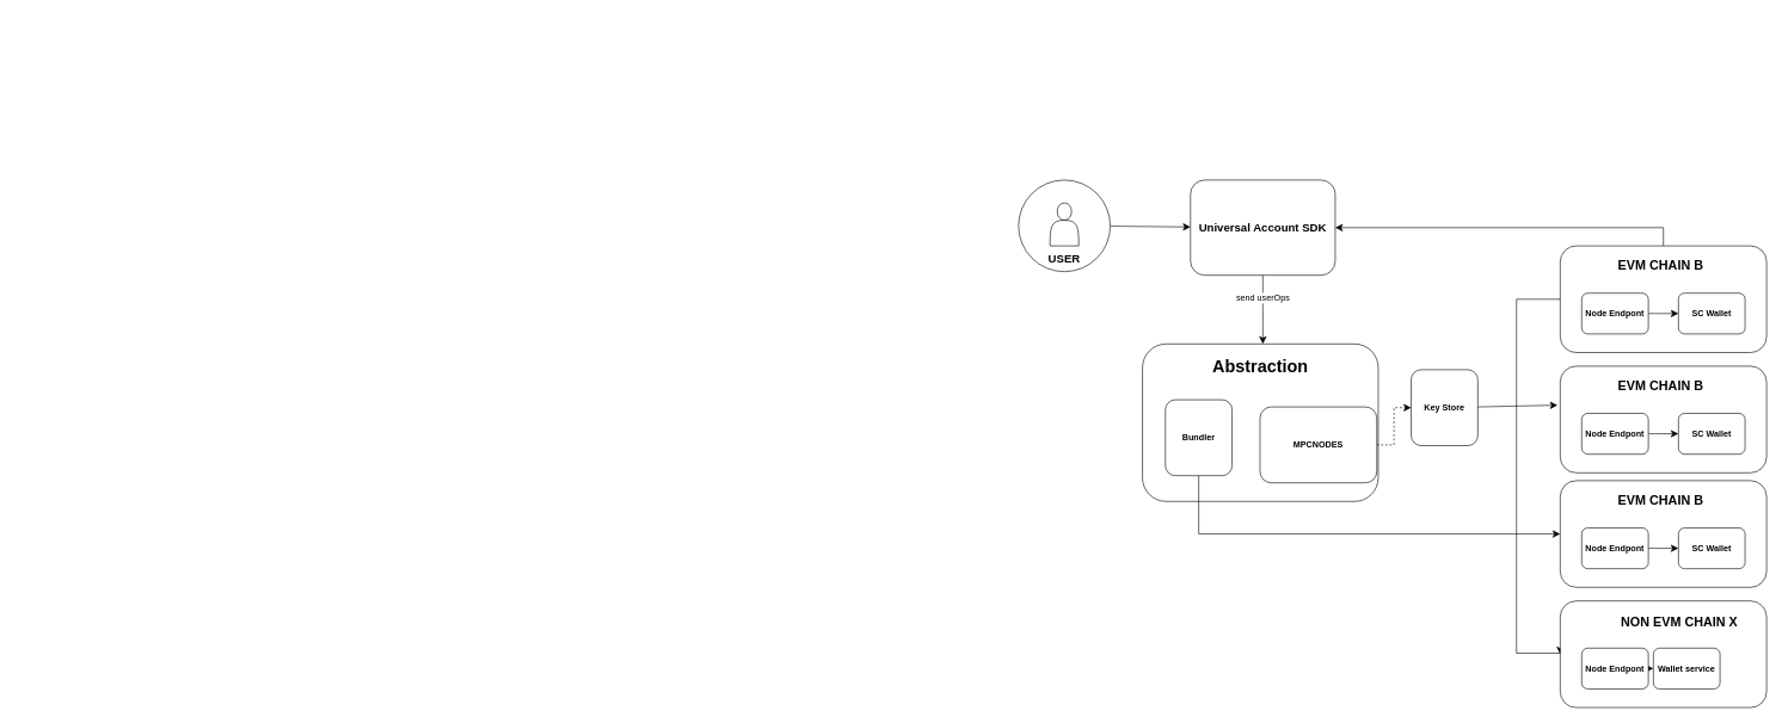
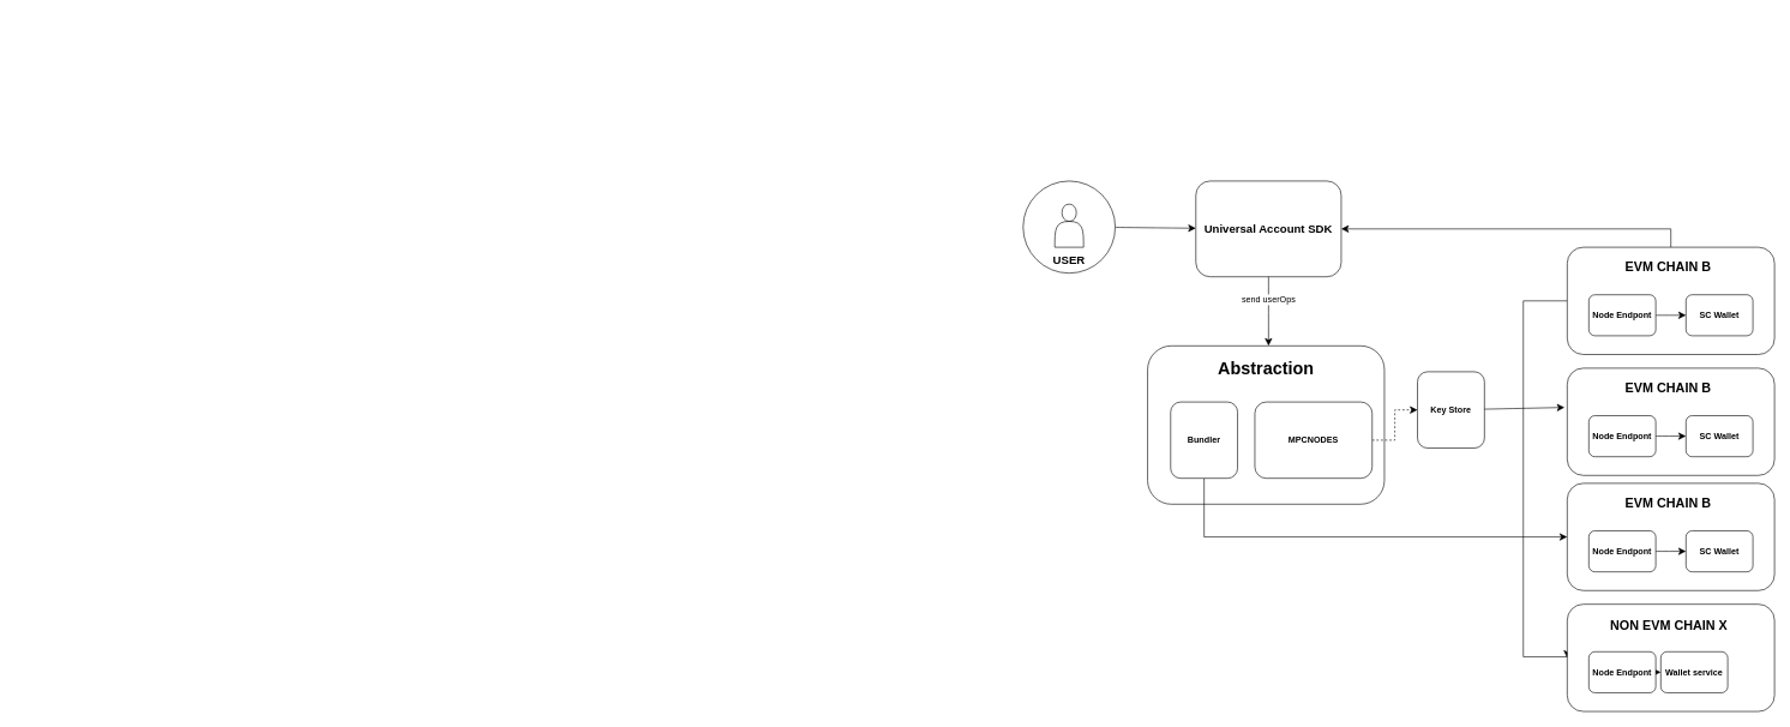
  <mxCell id="0" />
  <mxCell id="1" parent="0" />
  <mxCell id="2" value="" style="shape=image;verticalLabelPosition=bottom;labelBackgroundColor=default;verticalAlign=top;aspect=fixed;imageAspect=0;image=https://files.readme.io/d009ae7-photo_2024-04-02_17-54-04.jpg;" vertex="1" parent="1"><mxGeometry x="20.533" y="20.667" width="1200" height="848" as="geometry" /></mxCell>
  <mxCell id="3" value="" style="edgeStyle=none;curved=1;rounded=0;orthogonalLoop=1;jettySize=auto;html=1;fontSize=12;startSize=8;endSize=8;" edge="1" parent="1" source="4" target="6"><mxGeometry relative="1" as="geometry" /></mxCell>
  <mxCell id="4" value="" style="ellipse;whiteSpace=wrap;html=1;aspect=fixed;" vertex="1" parent="1"><mxGeometry x="1421" y="251" width="128" height="128" as="geometry" /></mxCell>
  <mxCell id="5" value="" style="shape=actor;whiteSpace=wrap;html=1;" vertex="1" parent="1"><mxGeometry x="1465" y="283" width="40" height="60" as="geometry" /></mxCell>
  <mxCell id="6" value="&lt;b&gt;&lt;font style=&quot;font-size: 16px;&quot;&gt;Universal Account SDK&lt;/font&gt;&lt;/b&gt;" style="rounded=1;whiteSpace=wrap;html=1;" vertex="1" parent="1"><mxGeometry x="1661" y="251" width="202" height="133" as="geometry" /></mxCell>
  <mxCell id="7" value="" style="rounded=1;whiteSpace=wrap;html=1;" vertex="1" parent="1"><mxGeometry x="1594" y="480" width="329" height="220" as="geometry" /></mxCell>
  <mxCell id="8" value="&lt;h1 style=&quot;margin-top: 0px;&quot;&gt;Abstraction&lt;/h1&gt;" style="text;html=1;whiteSpace=wrap;overflow=hidden;rounded=0;" vertex="1" parent="1"><mxGeometry x="1690" y="491" width="139" height="48" as="geometry" /></mxCell>
  <mxCell id="9" style="edgeStyle=orthogonalEdgeStyle;rounded=0;orthogonalLoop=1;jettySize=auto;html=1;entryX=0;entryY=0.5;entryDx=0;entryDy=0;fontSize=12;startSize=8;endSize=8;" edge="1" parent="1" source="10" target="26"><mxGeometry relative="1" as="geometry"><Array as="points"><mxPoint x="1673" y="746" /></Array></mxGeometry></mxCell>
  <mxCell id="10" value="&lt;b&gt;Bundler&lt;/b&gt;" style="rounded=1;whiteSpace=wrap;html=1;" vertex="1" parent="1"><mxGeometry x="1626" y="558" width="93" height="106" as="geometry" /></mxCell>
  <mxCell id="11" style="edgeStyle=orthogonalEdgeStyle;rounded=0;orthogonalLoop=1;jettySize=auto;html=1;entryX=0;entryY=0.5;entryDx=0;entryDy=0;fontSize=12;startSize=8;endSize=8;dashed=1;" edge="1" parent="1" source="12" target="13"><mxGeometry relative="1" as="geometry" /></mxCell>
- <mxCell id="12" value="&lt;b&gt;MPCNODES&lt;/b&gt;" style="rounded=1;whiteSpace=wrap;html=1;" vertex="1" parent="1"><mxGeometry x="1758" y="568" width="163" height="106" as="geometry" /></mxCell>
+ <mxCell id="12" value="&lt;b&gt;MPCNODES&lt;/b&gt;" style="rounded=1;whiteSpace=wrap;html=1;" vertex="1" parent="1"><mxGeometry x="1743" y="558" width="163" height="106" as="geometry" /></mxCell>
  <mxCell id="13" value="&lt;b&gt;Key Store&lt;/b&gt;" style="rounded=1;whiteSpace=wrap;html=1;" vertex="1" parent="1"><mxGeometry x="1969" y="516" width="93" height="106" as="geometry" /></mxCell>
  <mxCell id="14" style="edgeStyle=orthogonalEdgeStyle;rounded=0;orthogonalLoop=1;jettySize=auto;html=1;entryX=0;entryY=0.5;entryDx=0;entryDy=0;fontSize=12;startSize=8;endSize=8;" edge="1" parent="1" source="16" target="31"><mxGeometry relative="1" as="geometry"><Array as="points"><mxPoint x="2116" y="417.5" /><mxPoint x="2116" y="912" /></Array></mxGeometry></mxCell>
  <mxCell id="15" style="edgeStyle=orthogonalEdgeStyle;rounded=0;orthogonalLoop=1;jettySize=auto;html=1;entryX=1;entryY=0.5;entryDx=0;entryDy=0;fontSize=12;startSize=8;endSize=8;" edge="1" parent="1" source="16" target="6"><mxGeometry relative="1" as="geometry"><Array as="points"><mxPoint x="2321" y="318" /></Array></mxGeometry></mxCell>
  <mxCell id="16" value="" style="rounded=1;whiteSpace=wrap;html=1;" vertex="1" parent="1"><mxGeometry x="2177" y="343" width="288" height="149" as="geometry" /></mxCell>
  <mxCell id="17" value="" style="edgeStyle=none;curved=1;rounded=0;orthogonalLoop=1;jettySize=auto;html=1;fontSize=12;startSize=8;endSize=8;" edge="1" parent="1" source="18" target="19"><mxGeometry relative="1" as="geometry" /></mxCell>
  <mxCell id="18" value="&lt;b&gt;Node Endpont&lt;/b&gt;" style="rounded=1;whiteSpace=wrap;html=1;" vertex="1" parent="1"><mxGeometry x="2207" y="409" width="93" height="57" as="geometry" /></mxCell>
  <mxCell id="19" value="&lt;b&gt;SC Wallet&lt;/b&gt;" style="rounded=1;whiteSpace=wrap;html=1;" vertex="1" parent="1"><mxGeometry x="2342" y="409" width="93" height="57" as="geometry" /></mxCell>
  <mxCell id="20" value="&lt;h1 style=&quot;margin-top: 0px;&quot;&gt;&lt;font style=&quot;font-size: 18px;&quot;&gt;EVM CHAIN B&lt;/font&gt;&lt;/h1&gt;" style="text;html=1;whiteSpace=wrap;overflow=hidden;rounded=0;" vertex="1" parent="1"><mxGeometry x="2255.75" y="348" width="130.5" height="48" as="geometry" /></mxCell>
  <mxCell id="21" value="" style="rounded=1;whiteSpace=wrap;html=1;" vertex="1" parent="1"><mxGeometry x="2177" y="511" width="288" height="149" as="geometry" /></mxCell>
  <mxCell id="22" value="" style="edgeStyle=none;curved=1;rounded=0;orthogonalLoop=1;jettySize=auto;html=1;fontSize=12;startSize=8;endSize=8;" edge="1" parent="1" source="23" target="24"><mxGeometry relative="1" as="geometry" /></mxCell>
  <mxCell id="23" value="&lt;b&gt;Node Endpont&lt;/b&gt;" style="rounded=1;whiteSpace=wrap;html=1;" vertex="1" parent="1"><mxGeometry x="2207" y="577" width="93" height="57" as="geometry" /></mxCell>
  <mxCell id="24" value="&lt;b&gt;SC Wallet&lt;/b&gt;" style="rounded=1;whiteSpace=wrap;html=1;" vertex="1" parent="1"><mxGeometry x="2342" y="577" width="93" height="57" as="geometry" /></mxCell>
  <mxCell id="25" value="&lt;h1 style=&quot;margin-top: 0px;&quot;&gt;&lt;font style=&quot;font-size: 18px;&quot;&gt;EVM CHAIN B&lt;/font&gt;&lt;/h1&gt;" style="text;html=1;whiteSpace=wrap;overflow=hidden;rounded=0;" vertex="1" parent="1"><mxGeometry x="2255.75" y="516" width="130.5" height="48" as="geometry" /></mxCell>
  <mxCell id="26" value="" style="rounded=1;whiteSpace=wrap;html=1;" vertex="1" parent="1"><mxGeometry x="2177" y="671" width="288" height="149" as="geometry" /></mxCell>
  <mxCell id="27" value="" style="edgeStyle=none;curved=1;rounded=0;orthogonalLoop=1;jettySize=auto;html=1;fontSize=12;startSize=8;endSize=8;" edge="1" parent="1" source="28" target="29"><mxGeometry relative="1" as="geometry" /></mxCell>
  <mxCell id="28" value="&lt;b&gt;Node Endpont&lt;/b&gt;" style="rounded=1;whiteSpace=wrap;html=1;" vertex="1" parent="1"><mxGeometry x="2207" y="737" width="93" height="57" as="geometry" /></mxCell>
  <mxCell id="29" value="&lt;b&gt;SC Wallet&lt;/b&gt;" style="rounded=1;whiteSpace=wrap;html=1;" vertex="1" parent="1"><mxGeometry x="2342" y="737" width="93" height="57" as="geometry" /></mxCell>
  <mxCell id="30" value="&lt;h1 style=&quot;margin-top: 0px;&quot;&gt;&lt;font style=&quot;font-size: 18px;&quot;&gt;EVM CHAIN B&lt;/font&gt;&lt;/h1&gt;" style="text;html=1;whiteSpace=wrap;overflow=hidden;rounded=0;" vertex="1" parent="1"><mxGeometry x="2255.75" y="676" width="130.5" height="48" as="geometry" /></mxCell>
  <mxCell id="31" value="" style="rounded=1;whiteSpace=wrap;html=1;" vertex="1" parent="1"><mxGeometry x="2177" y="839" width="288" height="149" as="geometry" /></mxCell>
  <mxCell id="32" value="" style="edgeStyle=none;curved=1;rounded=0;orthogonalLoop=1;jettySize=auto;html=1;fontSize=12;startSize=8;endSize=8;" edge="1" parent="1" source="33" target="34"><mxGeometry relative="1" as="geometry" /></mxCell>
  <mxCell id="33" value="&lt;b&gt;Node Endpont&lt;/b&gt;" style="rounded=1;whiteSpace=wrap;html=1;" vertex="1" parent="1"><mxGeometry x="2207" y="905" width="93" height="57" as="geometry" /></mxCell>
  <mxCell id="34" value="&lt;b&gt;Wallet service&lt;/b&gt;" style="rounded=1;whiteSpace=wrap;html=1;" vertex="1" parent="1"><mxGeometry x="2307" y="905" width="93" height="57" as="geometry" /></mxCell>
- <mxCell id="35" value="&lt;h1 style=&quot;margin-top: 0px;&quot;&gt;&lt;font style=&quot;font-size: 18px;&quot;&gt;NON EVM CHAIN X&lt;/font&gt;&lt;/h1&gt;" style="text;html=1;whiteSpace=wrap;overflow=hidden;rounded=0;" vertex="1" parent="1"><mxGeometry x="2259.88" y="846" width="172.25" height="48" as="geometry" /></mxCell>
+ <mxCell id="35" value="&lt;h1 style=&quot;margin-top: 0px;&quot;&gt;&lt;font style=&quot;font-size: 18px;&quot;&gt;NON EVM CHAIN X&lt;/font&gt;&lt;/h1&gt;" style="text;html=1;whiteSpace=wrap;overflow=hidden;rounded=0;" vertex="1" parent="1"><mxGeometry x="2234.88" y="846" width="172.25" height="48" as="geometry" /></mxCell>
  <mxCell id="36" value="&lt;b&gt;USER&lt;/b&gt;" style="text;html=1;align=center;verticalAlign=middle;whiteSpace=wrap;rounded=0;fontSize=16;" vertex="1" parent="1"><mxGeometry x="1455" y="345" width="60" height="30" as="geometry" /></mxCell>
  <mxCell id="37" style="edgeStyle=none;curved=1;rounded=0;orthogonalLoop=1;jettySize=auto;html=1;entryX=0.518;entryY=-0.231;entryDx=0;entryDy=0;entryPerimeter=0;fontSize=12;startSize=8;endSize=8;" edge="1" parent="1" source="6" target="8"><mxGeometry relative="1" as="geometry" /></mxCell>
  <mxCell id="38" value="send userOps" style="edgeLabel;html=1;align=center;verticalAlign=middle;resizable=0;points=[];fontSize=12;" vertex="1" connectable="0" parent="37"><mxGeometry x="-0.352" y="-1" relative="1" as="geometry"><mxPoint as="offset" /></mxGeometry></mxCell>
  <mxCell id="39" style="edgeStyle=none;curved=1;rounded=0;orthogonalLoop=1;jettySize=auto;html=1;entryX=-0.013;entryY=0.366;entryDx=0;entryDy=0;entryPerimeter=0;fontSize=12;startSize=8;endSize=8;" edge="1" parent="1" source="13" target="21"><mxGeometry relative="1" as="geometry" /></mxCell>
